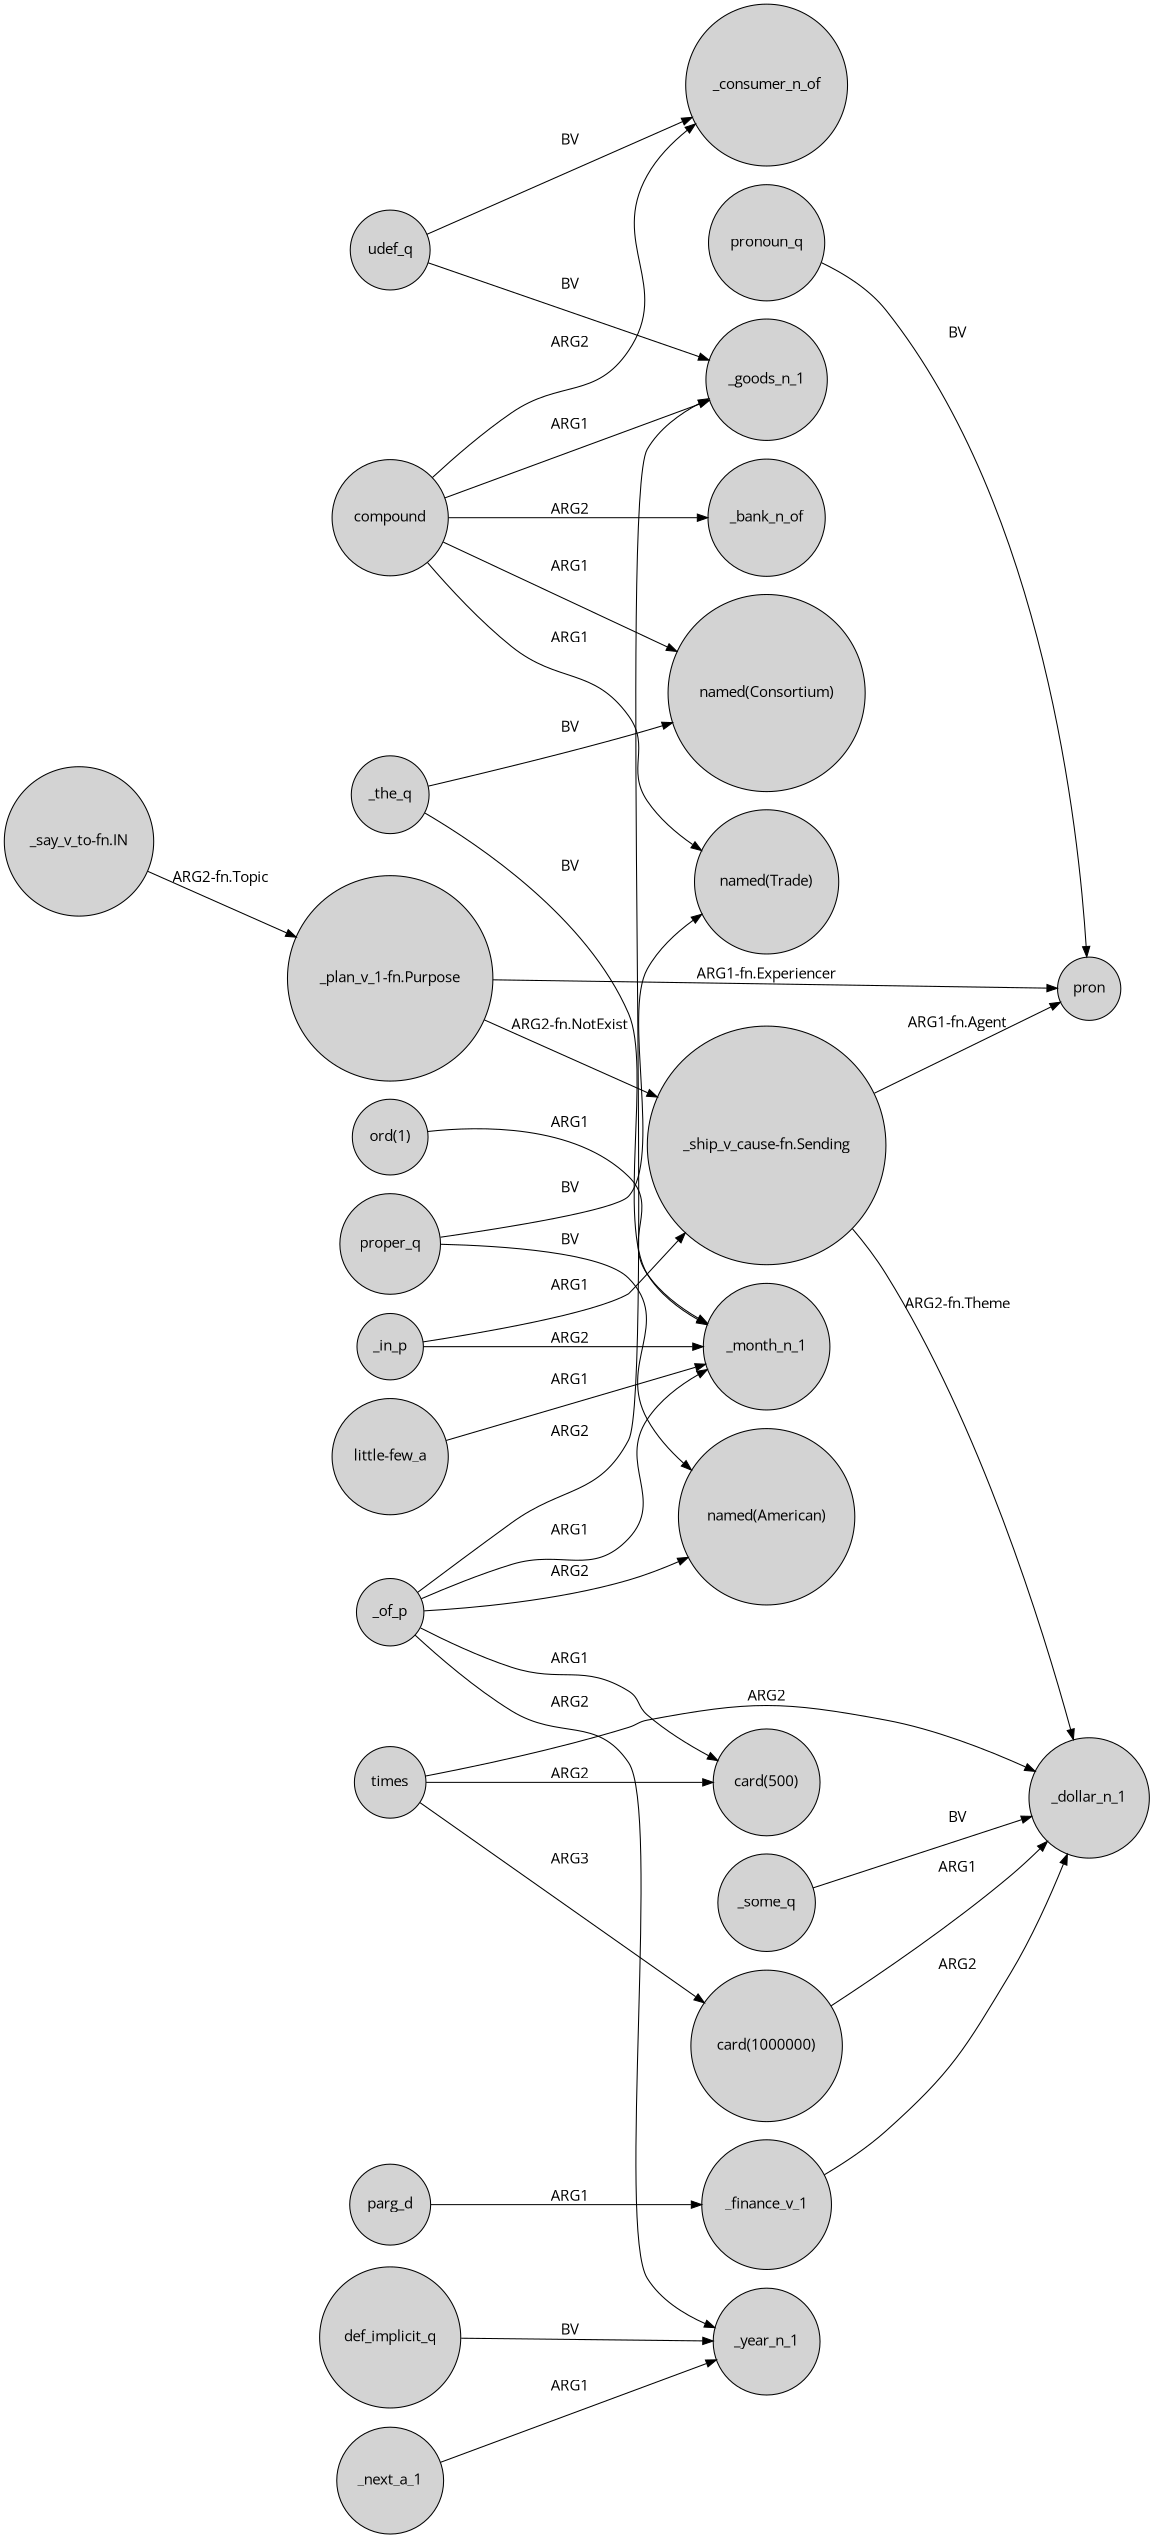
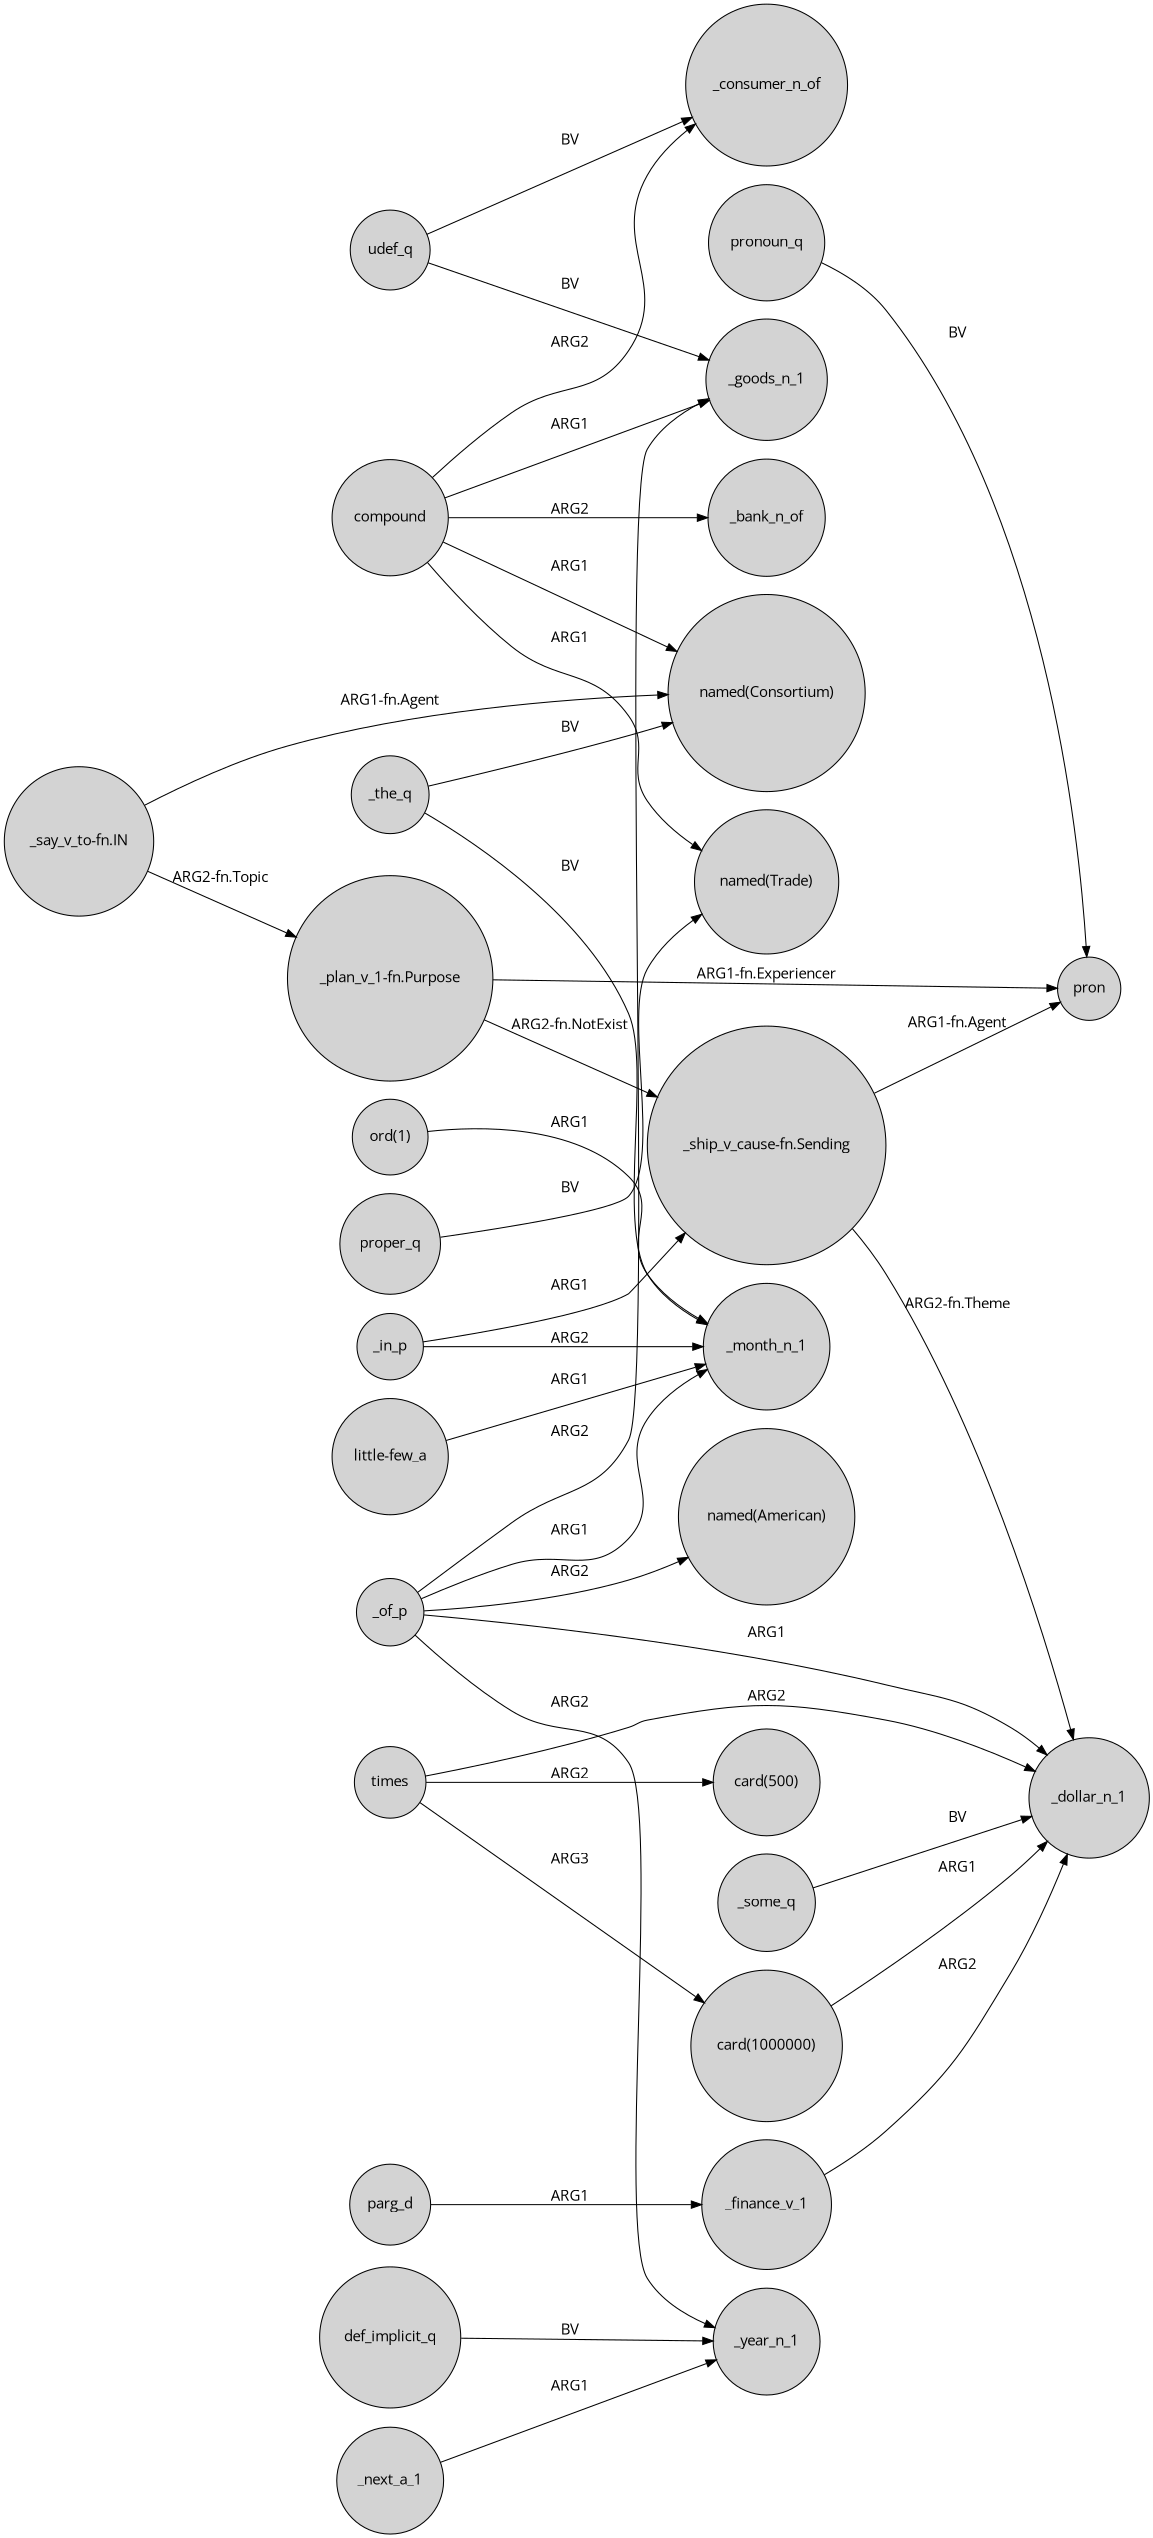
  digraph {
    fontname="Open Sans"
    rankdir=LR
    node [fontname="Open Sans" shape=circle style=filled]
    edge [fontname="Open Sans"]
    _in_p
    _month_n_1
    "_ship_v_cause-fn.Sending"
    _dollar_n_1
    pron
    "card(1000000)"
    compound
    _bank_n_of
    _goods_n_1
    "named(Consortium)"
    "named(Trade)"
    _consumer_n_of
    "_plan_v_1-fn.Purpose"
    def_implicit_q
    _year_n_1
    proper_q
    "named(American)"
    udef_q
    _of_p
    "little-few_a"
    "_say_v_to-fn.IN"
    _finance_v_1
    _the_q
    pronoun_q
    parg_d
    times
    "card(500)"
    _next_a_1
    _some_q
    "ord(1)"
    _in_p -> _month_n_1 [label=ARG2]
    _in_p -> "_ship_v_cause-fn.Sending" [label=ARG1]
    "_ship_v_cause-fn.Sending" -> _dollar_n_1 [label="ARG2-fn.Theme"]
    "_ship_v_cause-fn.Sending" -> pron [label="ARG1-fn.Agent"]
    "card(1000000)" -> _dollar_n_1 [label=ARG1]
    compound -> _bank_n_of [label=ARG2]
    compound -> _goods_n_1 [label=ARG1]
    compound -> "named(Consortium)" [label=ARG1]
    compound -> "named(Trade)" [label=ARG1]
    compound -> _consumer_n_of [label=ARG2]
    "_plan_v_1-fn.Purpose" -> "_ship_v_cause-fn.Sending" [label="ARG2-fn.NotExist"]
    "_plan_v_1-fn.Purpose" -> pron [label="ARG1-fn.Experiencer"]
    def_implicit_q -> _year_n_1 [label=BV]
    proper_q -> "named(Trade)" [label=BV]
-   proper_q -> "named(American)" [label=BV]
    udef_q -> _goods_n_1 [label=BV]
    udef_q -> _consumer_n_of [label=BV]
    _of_p -> _month_n_1 [label=ARG1]
-   _of_p -> "card(500)" [label=ARG1]
+   _of_p -> _dollar_n_1 [label=ARG1]
    _of_p -> _goods_n_1 [label=ARG2]
    _of_p -> _year_n_1 [label=ARG2]
    _of_p -> "named(American)" [label=ARG2]
    "little-few_a" -> _month_n_1 [label=ARG1]
+   "_say_v_to-fn.IN" -> "named(Consortium)" [label="ARG1-fn.Agent"]
    "_say_v_to-fn.IN" -> "_plan_v_1-fn.Purpose" [label="ARG2-fn.Topic"]
    _finance_v_1 -> _dollar_n_1 [label=ARG2]
    _the_q -> _month_n_1 [label=BV]
    _the_q -> "named(Consortium)" [label=BV]
    pronoun_q -> pron [label=BV]
    parg_d -> _finance_v_1 [label=ARG1]
    times -> _dollar_n_1 [label=ARG2]
    times -> "card(1000000)" [label=ARG3]
    times -> "card(500)" [label=ARG2]
    _next_a_1 -> _year_n_1 [label=ARG1]
    _some_q -> _dollar_n_1 [label=BV]
    "ord(1)" -> _month_n_1 [label=ARG1]
  }
